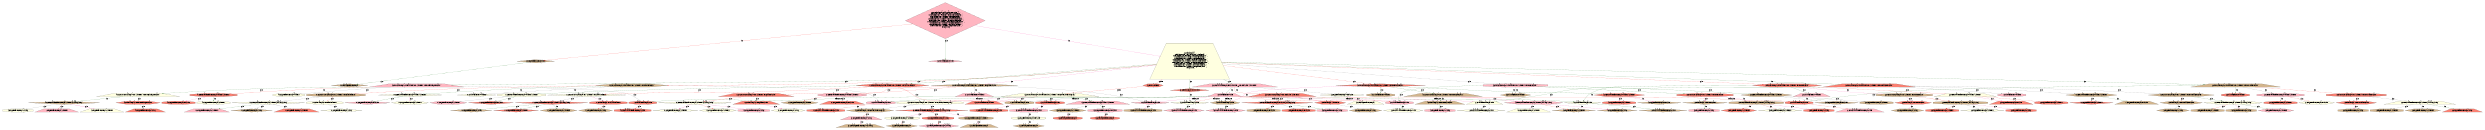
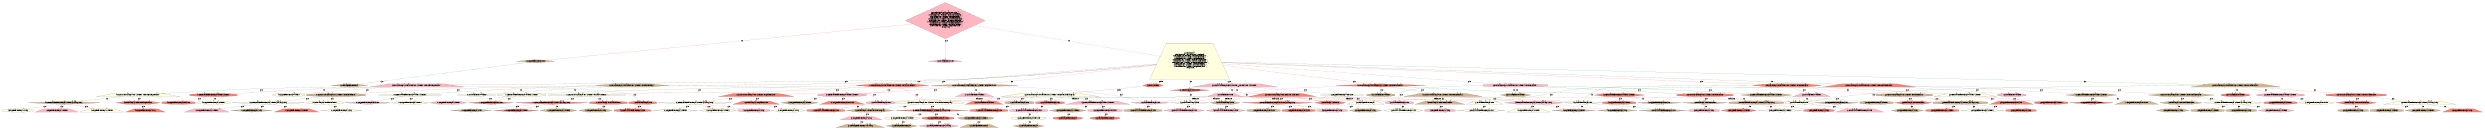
  digraph {
    node [fillcolor=tan shape=octagon style=filled]
    edge [arrowhead=onormal color=darkgreen]
    n1 [label="2:CtTypeReferenceImpl@Test" shape=diamond]
    n2 [label="2:CtPackageReferenceImpl@" shape=diamond]
    n3 [fillcolor=lightpink label="2:CtVirtualElement@suite" shape=diamond]
    n4 [fillcolor=lightyellow label="3:CtTypeReferenceImpl@TestSuite" shape=diamond]
    n5 [fillcolor=lightyellow label="3:CtPackageReferenceImpl@" shape=trapezium]
    n6 [fillcolor=salmon label="3:CtExecutableReferenceImpl@TestSuite(java.lang.String)" shape=diamond]
    n7 [label="3:CtTypeReferenceImpl@TestSuite"]
    n8 [fillcolor=salmon label="3:CtTypeReferenceImpl@TestSuite"]
    n9 [fillcolor=lightpink label="3:CtTypeReferenceImpl@String"]
    n10 [fillcolor=salmon label="3:CtLiteralImpl@\"Suite Tests\"" shape=hexagon]
    n11 [label="3:CtTypeReferenceImpl@String" shape=hexagon]
    n12 [fillcolor=salmon label="3:CtConstructorCallImpl@new TestSuite(\"Suite Tests\")" shape=trapezium]
    n13 [fillcolor=lightpink label="3:CtVirtualElement@suite" shape=trapezium]
    n14 [label="4:CtVariableReadImpl@suite" shape=hexagon]
    n15 [fillcolor=lightpink label="5:CtVariableReadImpl@suite"]
    n16 [fillcolor=lightyellow label="6:CtVariableReadImpl@suite" shape=trapezium]
    n17 [fillcolor=lightyellow label="7:CtVariableReadImpl@suite" shape=diamond]
-   n18 [fillcolor=salmon label="8:CtVariableReadImpl@suite"]
+   n18 [fillcolor=lightyellow label="8:CtVariableReadImpl@suite"]
    n19 [fillcolor=salmon label="9:CtVariableReadImpl@suite"]
    n20 [fillcolor=lightpink label="10:CtVariableReadImpl@suite"]
    n21 [label="11:CtVariableReadImpl@suite"]
    n22 [fillcolor=lightpink label="12:CtVariableReadImpl@suite" shape=diamond]
    n23 [fillcolor=lightyellow label="13:CtVariableReadImpl@suite" shape=diamond]
    n24 [fillcolor=lightpink label="4:CtLocalVariableReferenceImpl@suite" shape=hexagon]
    n25 [fillcolor=lightyellow label="5:CtLocalVariableReferenceImpl@suite" shape=hexagon]
    n26 [fillcolor=lightyellow label="6:CtLocalVariableReferenceImpl@suite" shape=diamond]
    n27 [label="7:CtLocalVariableReferenceImpl@suite" shape=diamond]
    n28 [fillcolor=lightpink label="8:CtLocalVariableReferenceImpl@suite" shape=trapezium]
    n29 [fillcolor=salmon label="9:CtLocalVariableReferenceImpl@suite"]
    n30 [fillcolor=salmon label="10:CtLocalVariableReferenceImpl@suite"]
    n31 [fillcolor=salmon label="11:CtLocalVariableReferenceImpl@suite"]
    n32 [label="12:CtLocalVariableReferenceImpl@suite"]
    n33 [fillcolor=lightpink label="13:CtLocalVariableReferenceImpl@suite" shape=hexagon]
    n34 [fillcolor=lightpink label="3:CtLocalVariableImpl@TestSuite suite = new TestSuite(\"Suite Tests\")" shape=trapezium]
    n35 [fillcolor=salmon label="4:CtExecutableReferenceImpl@addTest(SuiteTest)" shape=hexagon]
    n36 [label="4:CtTypeReferenceImpl@TestSuite" shape=diamond]
    n37 [fillcolor=salmon label="4:CtTypeReferenceImpl@SuiteTest"]
    n38 [label="4:CtVirtualElement@addTest"]
    n39 [fillcolor=lightpink label="4:CtExecutableReferenceImpl@SuiteTest(java.lang.String)" shape=hexagon]
    n40 [fillcolor=lightyellow label="4:CtTypeReferenceImpl@SuiteTest" shape=trapezium]
    n41 [label="4:CtTypeReferenceImpl@SuiteTest" shape=diamond]
    n42 [label="4:CtTypeReferenceImpl@String" shape=diamond]
    n43 [label="4:CtLiteralImpl@\"testNoTestCaseClass\"" shape=trapezium]
    n44 [fillcolor=lightpink label="4:CtTypeReferenceImpl@String"]
    n45 [label="4:CtConstructorCallImpl@new SuiteTest(\"testNoTestCaseClass\")" shape=trapezium]
    n46 [fillcolor=salmon label="4:CtInvocationImpl@suite.addTest(new SuiteTest(\"testNoTestCaseClass\"))" shape=diamond]
    n47 [label="5:CtExecutableReferenceImpl@addTest(SuiteTest)" shape=hexagon]
    n48 [label="5:CtTypeReferenceImpl@TestSuite" shape=diamond]
    n49 [label="5:CtTypeReferenceImpl@SuiteTest"]
    n50 [label="5:CtVirtualElement@addTest" shape=hexagon]
    n51 [label="5:CtExecutableReferenceImpl@SuiteTest(java.lang.String)"]
    n52 [fillcolor=salmon label="5:CtTypeReferenceImpl@SuiteTest" shape=hexagon]
    n53 [fillcolor=lightyellow label="5:CtTypeReferenceImpl@SuiteTest" shape=diamond]
    n54 [fillcolor=salmon label="5:CtTypeReferenceImpl@String"]
    n55 [label="5:CtLiteralImpl@\"testNoTestCases\"" shape=diamond]
    n56 [fillcolor=lightpink label="5:CtTypeReferenceImpl@String"]
    n57 [fillcolor=salmon label="5:CtConstructorCallImpl@new SuiteTest(\"testNoTestCases\")"]
    n58 [fillcolor=lightpink label="5:CtInvocationImpl@suite.addTest(new SuiteTest(\"testNoTestCases\"))"]
    n59 [fillcolor=lightyellow label="6:CtExecutableReferenceImpl@addTest(SuiteTest)" shape=trapezium]
    n60 [fillcolor=salmon label="6:CtTypeReferenceImpl@TestSuite" shape=trapezium]
    n61 [fillcolor=salmon label="6:CtTypeReferenceImpl@SuiteTest"]
    n62 [fillcolor=lightpink label="6:CtVirtualElement@addTest" shape=trapezium]
    n63 [label="6:CtExecutableReferenceImpl@SuiteTest(java.lang.String)"]
    n64 [fillcolor=salmon label="6:CtTypeReferenceImpl@SuiteTest"]
    n65 [fillcolor=lightyellow label="6:CtTypeReferenceImpl@SuiteTest" shape=diamond]
    n66 [fillcolor=salmon label="6:CtTypeReferenceImpl@String"]
    n67 [fillcolor=salmon label="6:CtLiteralImpl@\"testOneTestCase\"" shape=hexagon]
    n68 [label="6:CtTypeReferenceImpl@String" shape=hexagon]
    n69 [label="6:CtConstructorCallImpl@new SuiteTest(\"testOneTestCase\")"]
    n70 [fillcolor=salmon label="6:CtInvocationImpl@suite.addTest(new SuiteTest(\"testOneTestCase\"))" shape=hexagon]
    n71 [label="7:CtExecutableReferenceImpl@addTest(SuiteTest)" shape=hexagon]
    n72 [label="7:CtTypeReferenceImpl@TestSuite" shape=trapezium]
    n73 [fillcolor=salmon label="7:CtTypeReferenceImpl@SuiteTest" shape=diamond]
    n74 [fillcolor=lightpink label="7:CtVirtualElement@addTest"]
    n75 [fillcolor=lightyellow label="7:CtExecutableReferenceImpl@SuiteTest(java.lang.String)" shape=hexagon]
    n76 [fillcolor=lightpink label="7:CtTypeReferenceImpl@SuiteTest" shape=hexagon]
    n77 [label="7:CtTypeReferenceImpl@SuiteTest"]
    n78 [label="7:CtTypeReferenceImpl@String"]
    n79 [label="7:CtLiteralImpl@\"testNotPublicTestCase\"" shape=hexagon]
    n80 [label="7:CtTypeReferenceImpl@String" shape=hexagon]
    n81 [label="7:CtConstructorCallImpl@new SuiteTest(\"testNotPublicTestCase\")" shape=hexagon]
    n82 [fillcolor=salmon label="7:CtInvocationImpl@suite.addTest(new SuiteTest(\"testNotPublicTestCase\"))" shape=trapezium]
    n83 [fillcolor=lightpink label="8:CtExecutableReferenceImpl@addTest(SuiteTest)"]
    n84 [fillcolor=lightyellow label="8:CtTypeReferenceImpl@TestSuite" shape=hexagon]
    n85 [fillcolor=salmon label="8:CtTypeReferenceImpl@SuiteTest"]
    n86 [fillcolor=salmon label="8:CtVirtualElement@addTest"]
    n87 [fillcolor=lightyellow label="8:CtExecutableReferenceImpl@SuiteTest(java.lang.String)" shape=trapezium]
    n88 [label="8:CtTypeReferenceImpl@SuiteTest"]
    n89 [label="8:CtTypeReferenceImpl@SuiteTest" shape=hexagon]
    n90 [fillcolor=salmon label="8:CtTypeReferenceImpl@String" shape=trapezium]
    n91 [fillcolor=salmon label="8:CtLiteralImpl@\"testNotVoidTestCase\"" shape=hexagon]
    n92 [label="8:CtTypeReferenceImpl@String"]
    n93 [fillcolor=salmon label="8:CtConstructorCallImpl@new SuiteTest(\"testNotVoidTestCase\")"]
    n94 [label="8:CtInvocationImpl@suite.addTest(new SuiteTest(\"testNotVoidTestCase\"))" shape=trapezium]
    n95 [fillcolor=salmon label="9:CtExecutableReferenceImpl@addTest(SuiteTest)"]
    n96 [fillcolor=salmon label="9:CtTypeReferenceImpl@TestSuite"]
    n97 [fillcolor=lightyellow label="9:CtTypeReferenceImpl@SuiteTest"]
    n98 [fillcolor=lightyellow label="9:CtTypeReferenceImpl@addTest"]
    n99 [label="9:CtExecutableReferenceImpl@SuiteTest(java.lang.String)" shape=diamond]
    n100 [fillcolor=lightpink label="9:CtTypeReferenceImpl@SuiteTest" shape=trapezium]
    n101 [fillcolor=lightyellow label="9:CtTypeReferenceImpl@SuiteTest" shape=trapezium]
    n102 [fillcolor=lightyellow label="9:CtTypeReferenceImpl@String"]
    n103 [fillcolor=salmon label="9:CtLiteralImpl@\"testNotExistingTestCase\"" shape=hexagon]
    n104 [fillcolor=salmon label="9:CtTypeReferenceImpl@String" shape=trapezium]
    n105 [fillcolor=lightyellow label="9:CtConstructorCallImpl@new SuiteTest(\"testNotExistingTestCase\")" shape=trapezium]
    n106 [fillcolor=lightpink label="9:CtInvocationImpl@suite.addTest(new SuiteTest(\"testNotExistingTestCase\"))" shape=trapezium]
    n107 [fillcolor=lightyellow label="10:CtExecutableReferenceImpl@addTest(SuiteTest)" shape=diamond]
    n108 [fillcolor=lightpink label="10:CtTypeReferenceImpl@TestSuite" shape=diamond]
    n109 [fillcolor=lightyellow label="10:CtTypeReferenceImpl@SuiteTest" shape=hexagon]
    n110 [fillcolor=lightyellow label="10:CtVirtualElement@addTest" shape=diamond]
    n111 [fillcolor=lightyellow label="10:CtExecutableReferenceImpl@SuiteTest(java.lang.String)" shape=diamond]
    n112 [fillcolor=salmon label="10:CtTypeReferenceImpl@SuiteTest" shape=trapezium]
    n113 [fillcolor=lightpink label="10:CtTypeReferenceImpl@SuiteTest" shape=trapezium]
    n114 [label="10:CtTypeReferenceImpl@String" shape=diamond]
    n115 [fillcolor=lightyellow label="10:CtLiteralImpl@\"testInheritedTests\""]
    n116 [fillcolor=lightyellow label="10:CtTypeReferenceImpl@String" shape=diamond]
    n117 [label="10:CtConstructorCallImpl@new SuiteTest(\"testInheritedTests\")"]
    n118 [label="10:CtInvocationImpl@suite.addTest(new SuiteTest(\"testInheritedTests\"))" shape=hexagon]
    n119 [fillcolor=lightyellow label="11:CtExecutableReferenceImpl@addTest(SuiteTest)"]
    n120 [fillcolor=salmon label="11:CtTypeReferenceImpl@TestSuite" shape=diamond]
    n121 [fillcolor=lightpink label="11:CtTypeReferenceImpl@SuiteTest" shape=hexagon]
    n122 [fillcolor=salmon label="11:CtExecutableReferenceImpl@SuiteTest(java.lang.String)" shape=diamond]
    n123 [fillcolor=salmon label="11:CtTypeReferenceImpl@SuiteTest" shape=diamond]
    n124 [label="11:CtTypeReferenceImpl@SuiteTest" shape=hexagon]
    n125 [label="11:CtTypeReferenceImpl@String" shape=diamond]
    n126 [fillcolor=salmon label="11:CtLiteralImpl@\"testShadowedTests\""]
    n127 [label="11:CtTypeReferenceImpl@String" shape=hexagon]
    n128 [fillcolor=lightyellow label="11:CtConstructorCallImpl@new SuiteTest(\"testShadowedTests\")" shape=diamond]
    n129 [fillcolor=salmon label="11:CtInvocationImpl@suite.addTest(new SuiteTest(\"testShadowedTests\"))" shape=hexagon]
    n130 [fillcolor=lightpink label="12:CtExecutableReferenceImpl@addTest(SuiteTest)"]
    n131 [fillcolor=salmon label="12:CtTypeReferenceImpl@TestSuite" shape=trapezium]
    n132 [label="12:CtTypeReferenceImpl@SuiteTest" shape=hexagon]
    n133 [fillcolor=lightpink label="12:CtVirtualElement@addTest" shape=trapezium]
    n134 [fillcolor=lightyellow label="12:CtExecutableReferenceImpl@SuiteTest(java.lang.String)" shape=diamond]
    n135 [fillcolor=lightyellow label="12:CtTypeReferenceImpl@SuiteTest" shape=diamond]
    n136 [fillcolor=lightyellow label="12:CtTypeReferenceImpl@SuiteTest" shape=hexagon]
    n137 [fillcolor=lightpink label="12:CtTypeReferenceImpl@String"]
    n138 [fillcolor=salmon label="12:CtLiteralImpl@\"testAddTestSuite\"" shape=trapezium]
    n139 [fillcolor=lightyellow label="12:CtTypeReferenceImpl@String" shape=hexagon]
    n140 [fillcolor=salmon label="12:CtConstructorCallImpl@new SuiteTest(\"testAddTestSuite\")" shape=trapezium]
    n141 [label="12:CtInvocationImpl@suite.addTest(new SuiteTest(\"testAddTestSuite\"))" shape=diamond]
    n142 [fillcolor=salmon label="13:CtReturnImpl@return suite" shape=diamond]
    n143 [fillcolor=lightyellow label="2:CtBlockImpl@\{\n    TestSuite suite = new TestSuite(\"Suite Tests\");\n    suite.addTest(new SuiteTest(\"testNoTestCaseClass\"));\n    suite.addTest(new SuiteTest(\"testNoTestCases\"));\n    suite.addTest(new SuiteTest(\"testOneTestCase\"));\n    suite.addTest(new SuiteTest(\"testNotPublicTestCase\"));\n    suite.addTest(new SuiteTest(\"testNotVoidTestCase\"));\n    suite.addTest(new SuiteTest(\"testNotExistingTestCase\"));\n    suite.addTest(new SuiteTest(\"testInheritedTests\"));\n    suite.addTest(new SuiteTest(\"testShadowedTests\"));\n    suite.addTest(new SuiteTest(\"testAddTestSuite\"));\n    return suite;\n\}" shape=trapezium]
    n144 [fillcolor=salmon label="13:Insert@INSERT" shape=hexagon]
    n145 [fillcolor=lightyellow label="13:CtInvocationImpl@suite.addTest(new SuiteTest(\"testCreateSuiteFromArray\"))" shape=trapezium]
    n146 [fillcolor=lightpink label="2:CtMethodImpl@public static Test suite() \{\n    TestSuite suite = new TestSuite(\"Suite Tests\");\n    suite.addTest(new SuiteTest(\"testNoTestCaseClass\"));\n    suite.addTest(new SuiteTest(\"testNoTestCases\"));\n    suite.addTest(new SuiteTest(\"testOneTestCase\"));\n    suite.addTest(new SuiteTest(\"testNotPublicTestCase\"));\n    suite.addTest(new SuiteTest(\"testNotVoidTestCase\"));\n    suite.addTest(new SuiteTest(\"testNotExistingTestCase\"));\n    suite.addTest(new SuiteTest(\"testInheritedTests\"));\n    suite.addTest(new SuiteTest(\"testShadowedTests\"));\n    suite.addTest(new SuiteTest(\"testAddTestSuite\"));\n    return suite;\n\}" shape=diamond]
    n147 [fillcolor=salmon label="13:CtVariableReadImpl@suite"]
    n148 [fillcolor=lightpink label="13:CtExecutableReferenceImpl@addTest(SuiteTest)" shape=trapezium]
    n149 [fillcolor=lightyellow label="13:CtConstructorCallImpl@new SuiteTest(\"testCreateSuiteFromArray\")"]
    n150 [fillcolor=salmon label="13:CtVirtualElement@addTest" shape=trapezium]
    n151 [label="13:CtPackageReferenceImpl@" shape=hexagon]
    n152 [fillcolor=lightyellow label="13:CtTypeReferenceImpl@TestSuite"]
    n153 [fillcolor=lightpink label="13:CtLocalVariableReferenceImpl@suite"]
    n154 [fillcolor=salmon label="13:CtPackageReferenceImpl@"]
    n155 [fillcolor=lightpink label="13:CtTypeReferenceImpl@TestSuite"]
    n156 [fillcolor=salmon label="13:CtPackageReferenceImpl@"]
    n157 [label="13:CtTypeReferenceImpl@SuiteTest" shape=hexagon]
    n158 [label="13:CtPackageReferenceImpl@" shape=trapezium]
    n159 [label="13:CtTypeReferenceImpl@SuiteTest"]
    n160 [label="13:CtPackageReferenceImpl@" shape=hexagon]
    n161 [fillcolor=lightyellow label="13:CtTypeReferenceImpl@SuiteTest"]
    n162 [fillcolor=lightpink label="13:CtPackageReferenceImpl@java.lang" shape=hexagon]
    n163 [fillcolor=salmon label="13:CtTypeReferenceImpl@String"]
    n164 [fillcolor=salmon label="13:CtExecutableReferenceImpl@SuiteTest(java.lang.String)" shape=diamond]
    n165 [label="13:CtPackageReferenceImpl@java.lang" shape=trapezium]
    n166 [fillcolor=lightpink label="13:CtTypeReferenceImpl@String" shape=trapezium]
    n167 [label="13:CtLiteralImpl@\"testCreateSuiteFromArray\"" shape=hexagon]
    n1 -> n2 [arrowhead=normal label=AST]
    n4 -> n5 [color=deeppink label=AST]
    n6 -> n7 [arrowhead=normal color=red label=AST]
    n6 -> n8 [arrowhead=normal color=gray40 label=AST]
    n6 -> n9 [arrowhead=normal label=AST]
    n10 -> n11 [color=gray40 label=AST]
    n12 -> n6 [label=AST]
    n12 -> n10 [color=deeppink label=AST]
    n13 -> n14 [arrowhead=normal color=gray40 label="Define-Use"]
    n13 -> n15 [arrowhead=normal color=red label="Define-Use"]
    n13 -> n16 [color=deeppink label="Define-Use"]
    n13 -> n17 [arrowhead=normal label="Define-Use"]
    n13 -> n18 [arrowhead=normal color=red label="Define-Use"]
-   n13 -> n19 [label="Define-Use"]
    n13 -> n20 [label="Define-Use"]
    n13 -> n21 [color=gray40 label="Define-Use"]
    n13 -> n22 [color=deeppink label="Define-Use"]
    n13 -> n23 [color=red label="Define-Use"]
    n14 -> n24 [arrowhead=normal label=AST]
    n15 -> n25 [label=AST]
    n16 -> n26 [color=gray40 label=AST]
    n17 -> n27 [label=AST]
    n18 -> n28 [color=red label=AST]
    n19 -> n29 [arrowhead=normal color=red label=AST]
    n20 -> n30 [color=red label=AST]
    n21 -> n31 [color=deeppink label=AST]
    n22 -> n32 [color=deeppink label=AST]
    n23 -> n33 [arrowhead=normal label=AST]
    n34 -> n4 [arrowhead=normal color=gray40 label=AST]
    n34 -> n12 [arrowhead=normal color=red label=AST]
    n34 -> n13 [label=AST]
    n35 -> n36 [arrowhead=normal color=deeppink label=AST]
    n35 -> n37 [color=deeppink label=AST]
    n39 -> n40 [color=deeppink label=AST]
    n39 -> n41 [arrowhead=normal color=red label=AST]
    n39 -> n42 [arrowhead=normal color=deeppink label=AST]
    n43 -> n44 [label=AST]
    n45 -> n39 [arrowhead=normal color=deeppink label=AST]
    n45 -> n43 [arrowhead=normal label=AST]
    n46 -> n14 [color=deeppink label=AST]
    n46 -> n35 [label=AST]
    n46 -> n38 [arrowhead=normal label=AST]
    n46 -> n45 [arrowhead=normal label=AST]
    n47 -> n48 [color=gray40 label=AST]
    n47 -> n49 [arrowhead=normal color=gray40 label=AST]
    n51 -> n52 [arrowhead=normal color=red label=AST]
    n51 -> n53 [color=red label=AST]
    n51 -> n54 [color=deeppink label=AST]
    n55 -> n56 [arrowhead=normal label=AST]
    n57 -> n51 [color=deeppink label=AST]
    n57 -> n55 [arrowhead=normal color=deeppink label=AST]
    n58 -> n15 [arrowhead=normal label=AST]
    n58 -> n47 [label=AST]
    n58 -> n50 [arrowhead=normal color=gray40 label=AST]
    n58 -> n57 [arrowhead=normal label=AST]
    n59 -> n60 [arrowhead=normal color=deeppink label=AST]
    n59 -> n61 [color=red label=AST]
    n63 -> n64 [arrowhead=normal color=red label=AST]
    n63 -> n65 [color=gray40 label=AST]
    n63 -> n66 [color=deeppink label=AST]
    n67 -> n68 [color=deeppink label=AST]
    n69 -> n63 [arrowhead=normal color=red label=AST]
    n69 -> n67 [color=deeppink label=AST]
    n70 -> n16 [label=AST]
    n70 -> n59 [color=red label=AST]
    n70 -> n62 [label=AST]
    n70 -> n69 [color=deeppink label=AST]
    n71 -> n72 [label=AST]
    n71 -> n73 [arrowhead=normal color=gray40 label=AST]
    n75 -> n76 [label=AST]
    n75 -> n77 [color=red label=AST]
    n75 -> n78 [color=deeppink label=AST]
    n79 -> n80 [color=gray40 label=AST]
    n81 -> n75 [label=AST]
    n81 -> n79 [color=red label=AST]
    n82 -> n17 [label=AST]
    n82 -> n71 [arrowhead=normal color=gray40 label=AST]
    n82 -> n74 [arrowhead=normal color=gray40 label=AST]
    n82 -> n81 [color=gray40 label=AST]
    n83 -> n84 [color=red label=AST]
    n83 -> n85 [arrowhead=normal color=gray40 label=AST]
    n87 -> n88 [arrowhead=normal color=gray40 label=AST]
    n87 -> n89 [arrowhead=normal color=gray40 label=AST]
    n87 -> n90 [label=AST]
    n91 -> n92 [arrowhead=normal color=deeppink label=AST]
    n93 -> n87 [color=gray40 label=AST]
    n93 -> n91 [color=deeppink label=AST]
    n94 -> n18 [label=AST]
    n94 -> n83 [arrowhead=normal color=gray40 label=AST]
    n94 -> n86 [arrowhead=normal label=AST]
    n94 -> n93 [color=red label=AST]
    n95 -> n96 [arrowhead=normal color=deeppink label=AST]
    n95 -> n97 [arrowhead=normal label=AST]
    n99 -> n100 [color=red label=AST]
    n99 -> n101 [color=deeppink label=AST]
    n99 -> n102 [color=gray40 label=AST]
    n103 -> n104 [arrowhead=normal color=gray40 label=AST]
    n105 -> n99 [label=AST]
    n105 -> n103 [color=gray40 label=AST]
    n106 -> n19 [color=gray40 label=AST]
    n106 -> n95 [color=red label=AST]
    n106 -> n98 [color=gray40 label=AST]
    n106 -> n105 [arrowhead=normal label=AST]
    n107 -> n108 [arrowhead=normal label=AST]
    n107 -> n109 [color=deeppink label=AST]
    n111 -> n112 [color=gray40 label=AST]
    n111 -> n113 [arrowhead=normal label=AST]
    n111 -> n114 [arrowhead=normal color=gray40 label=AST]
    n115 -> n116 [arrowhead=normal color=gray40 label=AST]
    n117 -> n111 [arrowhead=normal color=gray40 label=AST]
    n117 -> n115 [color=red label=AST]
    n118 -> n20 [color=gray40 label=AST]
    n118 -> n107 [label=AST]
    n118 -> n110 [arrowhead=normal color=gray40 label=AST]
    n118 -> n117 [color=red label=AST]
    n119 -> n120 [label=AST]
    n119 -> n121 [color=gray40 label=AST]
    n122 -> n123 [label=AST]
    n122 -> n124 [arrowhead=normal label=AST]
    n122 -> n125 [arrowhead=normal label=AST]
    n126 -> n127 [arrowhead=normal color=red label=AST]
    n128 -> n122 [arrowhead=normal color=gray40 label=AST]
    n128 -> n126 [color=deeppink label=AST]
    n129 -> n21 [color=red label=AST]
    n129 -> n119 [label=AST]
    n129 -> n128 [arrowhead=normal color=red label=AST]
    n130 -> n131 [color=gray40 label=AST]
    n130 -> n132 [arrowhead=normal color=red label=AST]
    n134 -> n135 [arrowhead=normal color=deeppink label=AST]
    n134 -> n136 [arrowhead=normal color=red label=AST]
    n134 -> n137 [color=deeppink label=AST]
    n138 -> n139 [arrowhead=normal color=deeppink label=AST]
    n140 -> n134 [arrowhead=normal color=red label=AST]
    n140 -> n138 [label=AST]
    n141 -> n22 [arrowhead=normal color=gray40 label=AST]
    n141 -> n130 [color=red label=AST]
    n141 -> n133 [arrowhead=normal color=gray40 label=AST]
    n141 -> n140 [color=red label=AST]
    n142 -> n23 [arrowhead=normal color=gray40 label=AST]
    n143 -> n34 [label=AST]
    n143 -> n46 [arrowhead=normal color=red label=AST]
    n143 -> n58 [arrowhead=normal color=gray40 label=AST]
    n143 -> n70 [arrowhead=normal color=red label=AST]
    n143 -> n82 [label=AST]
    n143 -> n94 [arrowhead=normal label=AST]
    n143 -> n106 [label=AST]
    n143 -> n118 [arrowhead=normal color=red label=AST]
    n143 -> n129 [arrowhead=normal label=AST]
    n143 -> n141 [color=deeppink label=AST]
    n143 -> n142 [arrowhead=normal label=AST]
    n143 -> n144 [color=red label=Action]
    n144 -> n145 [color=red label=Action]
    n145 -> n147 [label=AST]
    n145 -> n148 [arrowhead=normal label=AST]
    n145 -> n149 [color=deeppink label=AST]
    n145 -> n150 [color=deeppink label=AST]
    n146 -> n1 [arrowhead=normal color=red label=AST]
    n146 -> n3 [arrowhead=normal label=AST]
    n146 -> n143 [color=deeppink label=AST]
    n147 -> n153 [arrowhead=normal color=deeppink label=AST]
    n148 -> n155 [label=AST]
    n148 -> n157 [color=gray40 label=AST]
    n149 -> n164 [arrowhead=normal color=gray40 label=AST]
    n149 -> n167 [color=gray40 label=AST]
    n152 -> n151 [arrowhead=normal color=gray40 label=AST]
    n153 -> n152 [arrowhead=normal color=gray40 label=AST]
    n155 -> n154 [arrowhead=normal color=red label=AST]
    n157 -> n156 [color=deeppink label=AST]
    n159 -> n158 [arrowhead=normal color=deeppink label=AST]
    n161 -> n160 [color=red label=AST]
    n163 -> n162 [arrowhead=normal color=red label=AST]
    n164 -> n159 [color=deeppink label=AST]
    n164 -> n161 [color=deeppink label=AST]
    n164 -> n163 [color=red label=AST]
    n166 -> n165 [color=deeppink label=AST]
    n167 -> n166 [color=red label=AST]
  }
